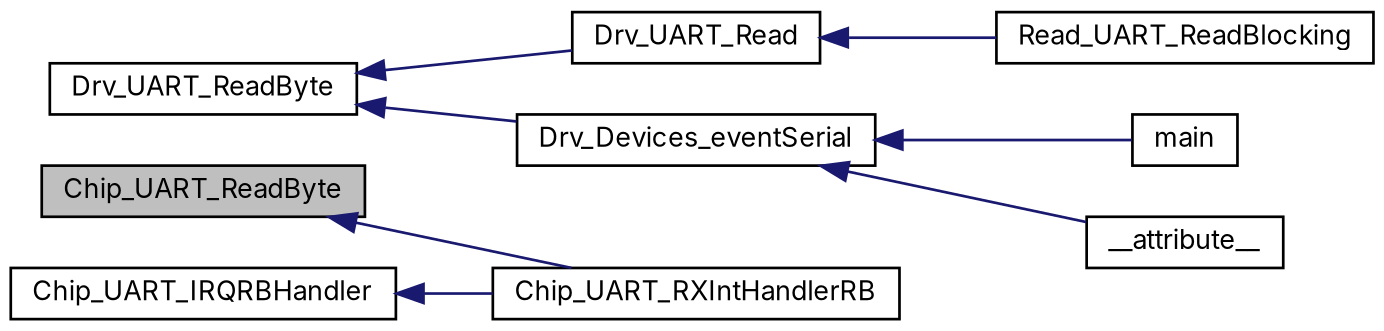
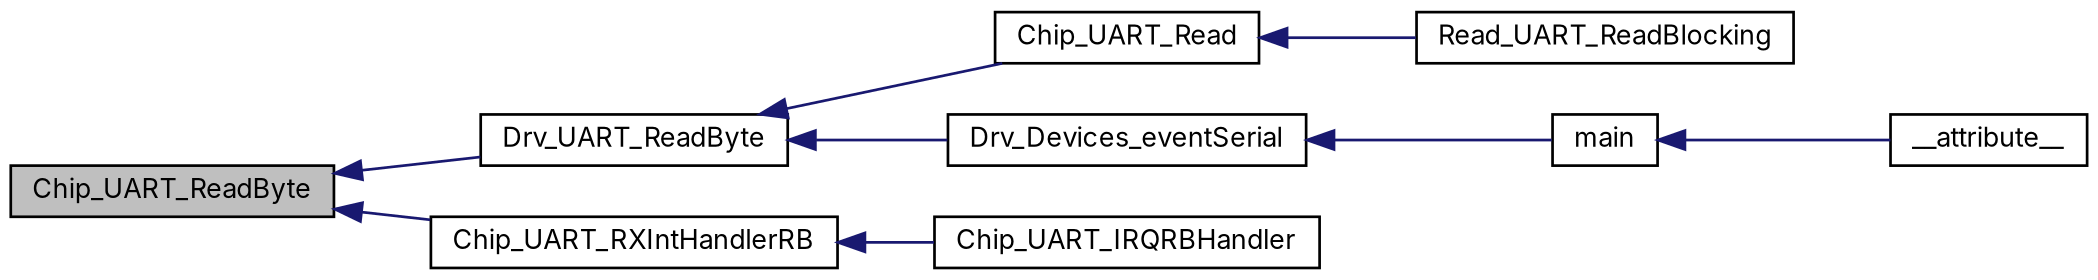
  digraph {
    fontname=Inter
    rankdir=LR
    node [color=black fillcolor=white fontname=Inter fontsize=10 shape=record style=filled]
    edge [color=midnightblue dir=back fontname=Inter fontsize=10 labelfontname=FreeSans labelfontsize=10 style=solid]
    n1 [fillcolor=grey75 fontcolor=black height=0.2 label=Chip_UART_ReadByte width=0.4]
    n2 [height=0.2 label=Drv_UART_ReadByte width=0.4]
    n3 [height=0.2 label=Chip_UART_RXIntHandlerRB width=0.4]
-   n4 [height=0.2 label=Drv_UART_Read width=0.4]
+   n4 [height=0.2 label=Chip_UART_Read width=0.4]
    n5 [height=0.2 label=Drv_Devices_eventSerial width=0.4]
    n6 [height=0.2 label=Read_UART_ReadBlocking width=0.4]
    n7 [height=0.2 label=Chip_UART_IRQRBHandler width=0.4]
    n8 [height=0.2 label=main width=0.4]
    n9 [height=0.2 label=__attribute__ width=0.4]
+   n1 -> n2
    n1 -> n3
    n2 -> n4
    n2 -> n5
-   n7 -> n3
+   n3 -> n7
    n4 -> n6
    n5 -> n8
-   n5 -> n9
+   n8 -> n9
  }
